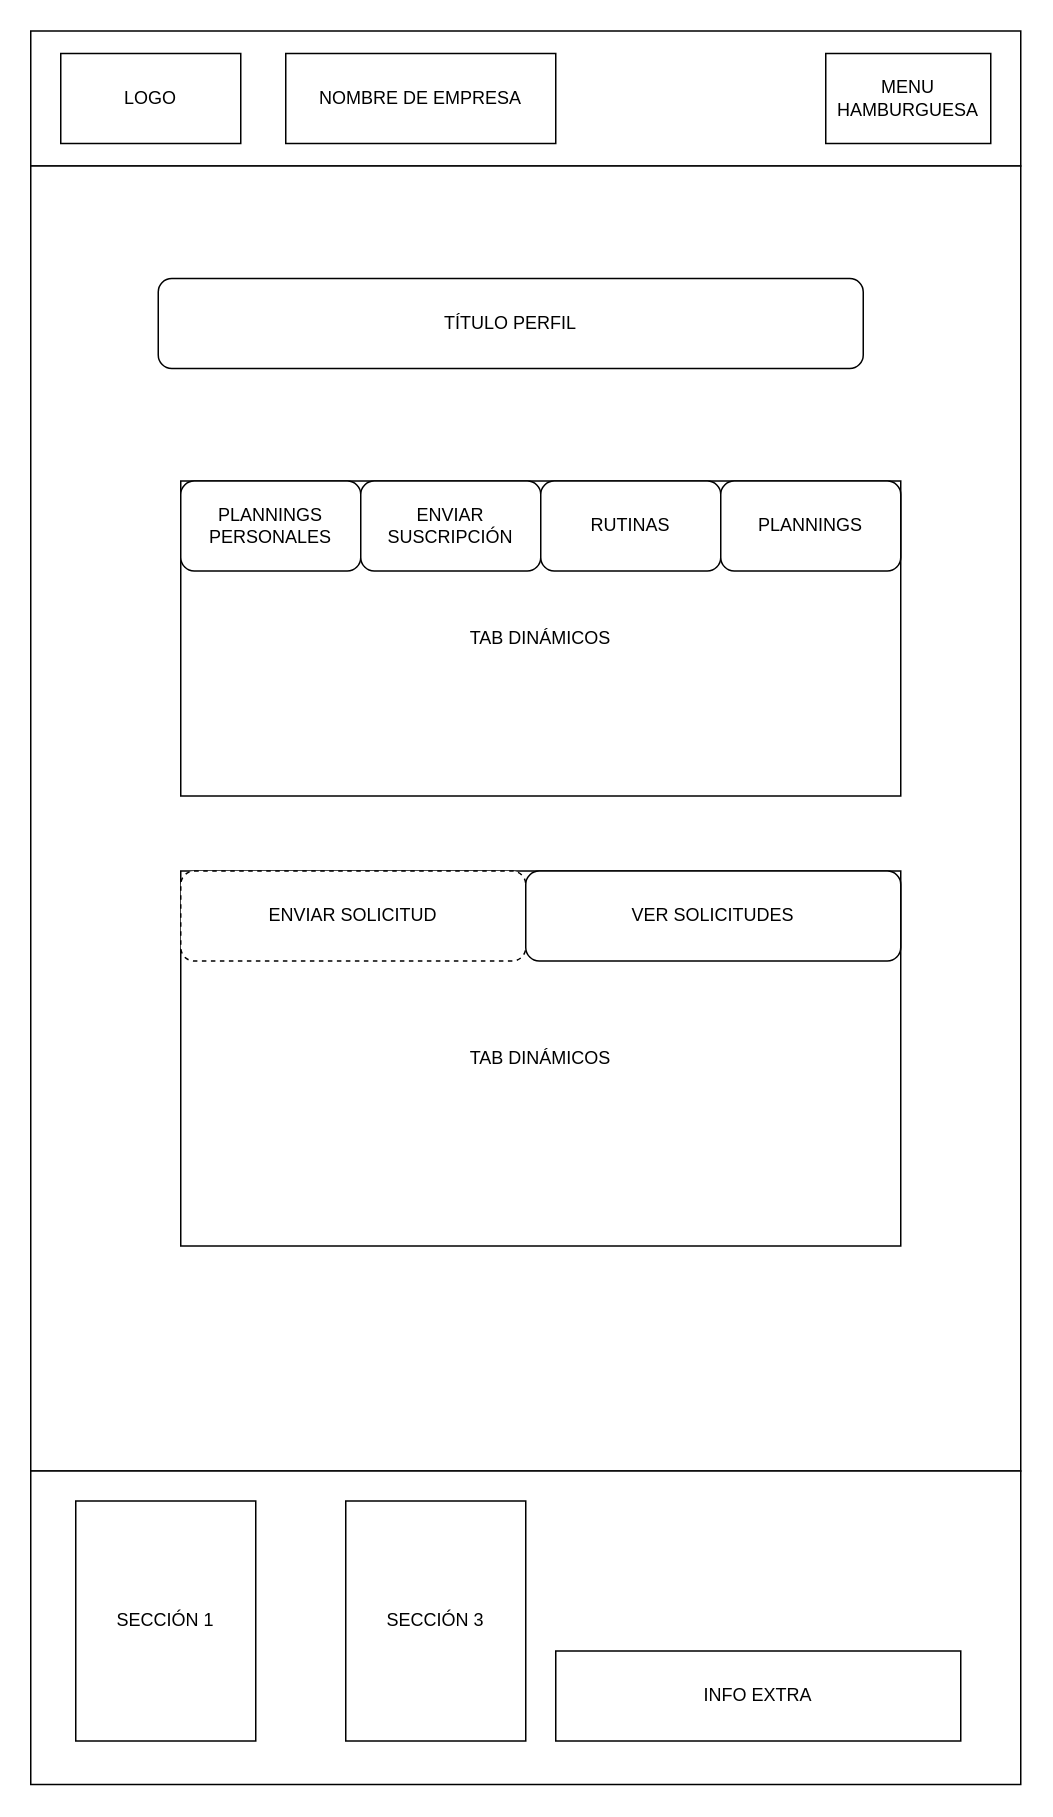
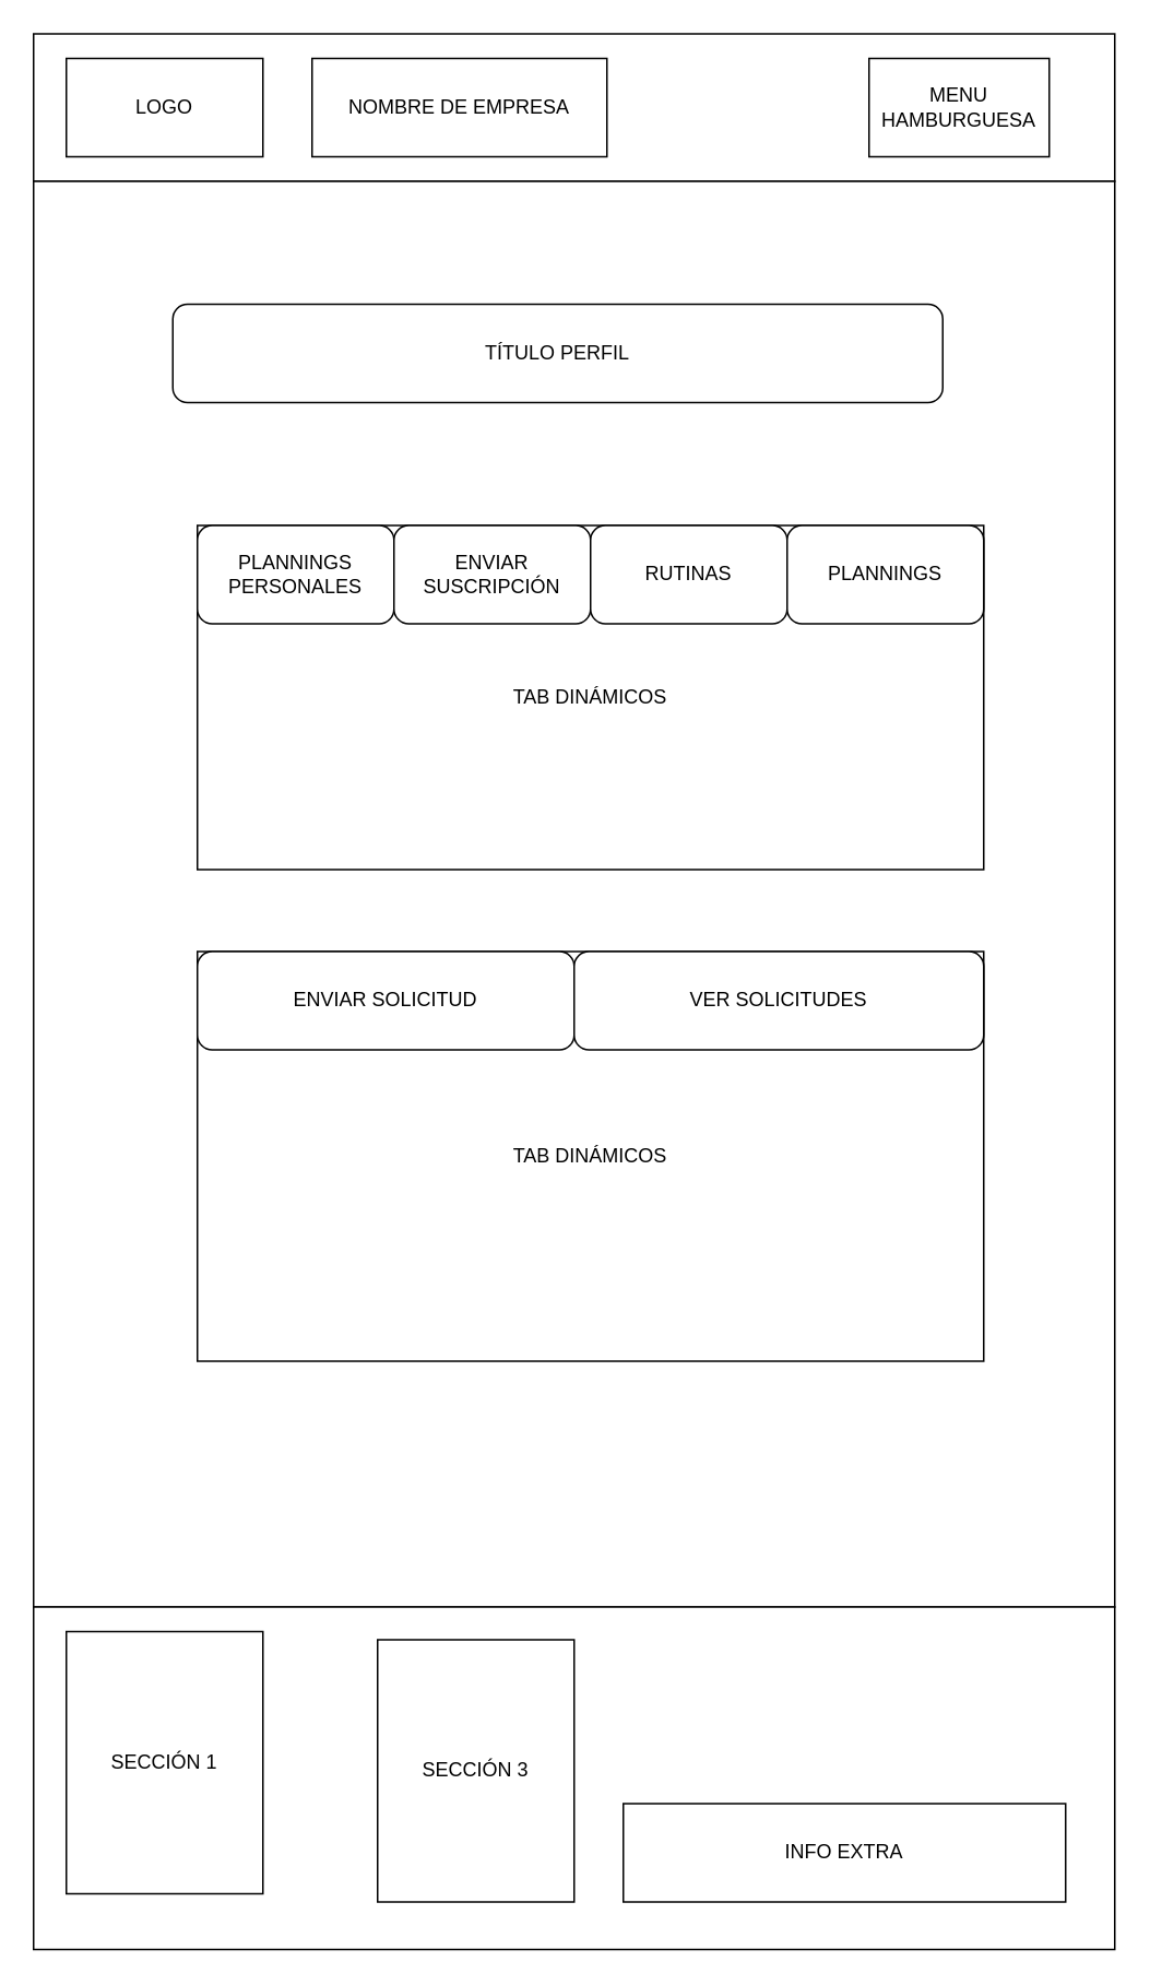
  <mxCell id="0" />
  <mxCell id="1" parent="0" />
  <mxCell id="2" value="" style="rounded=0;whiteSpace=wrap;html=1;" vertex="1" parent="1"><mxGeometry width="660" height="90" as="geometry" x="20" y="20" /></mxCell>
  <mxCell id="3" value="" style="rounded=0;whiteSpace=wrap;html=1;" vertex="1" parent="1"><mxGeometry y="110" width="660" height="870" as="geometry" x="20" /></mxCell>
  <mxCell id="4" value="" style="rounded=0;whiteSpace=wrap;html=1;" vertex="1" parent="1"><mxGeometry y="980" width="660" height="209" as="geometry" x="20" /></mxCell>
  <mxCell id="5" value="LOGO" style="rounded=0;whiteSpace=wrap;html=1;" vertex="1" parent="1"><mxGeometry x="40" y="35" width="120" height="60" as="geometry" /></mxCell>
- <mxCell id="6" value="MENU HAMBURGUESA" style="rounded=0;whiteSpace=wrap;html=1;" vertex="1" parent="1"><mxGeometry x="550" y="35" width="110" height="60" as="geometry" /></mxCell>
- <mxCell id="7" value="SECCIÓN 1" style="rounded=0;whiteSpace=wrap;html=1;" vertex="1" parent="1"><mxGeometry x="50" y="1000" width="120" height="160" as="geometry" /></mxCell>
+ <mxCell id="6" value="MENU HAMBURGUESA" style="rounded=0;whiteSpace=wrap;html=1;" vertex="1" parent="1"><mxGeometry x="530" y="35" width="110" height="60" as="geometry" /></mxCell>
+ <mxCell id="7" value="SECCIÓN 1" style="rounded=0;whiteSpace=wrap;html=1;" vertex="1" parent="1"><mxGeometry x="40" y="995" width="120" height="160" as="geometry" /></mxCell>
  <mxCell id="8" value="SECCIÓN 3" style="rounded=0;whiteSpace=wrap;html=1;" vertex="1" parent="1"><mxGeometry x="230" y="1000" width="120" height="160" as="geometry" /></mxCell>
- <mxCell id="9" value="INFO EXTRA" style="rounded=0;whiteSpace=wrap;html=1;" vertex="1" parent="1"><mxGeometry x="370" y="1100" width="270" height="60" as="geometry" /></mxCell>
+ <mxCell id="9" value="INFO EXTRA" style="rounded=0;whiteSpace=wrap;html=1;" vertex="1" parent="1"><mxGeometry x="380" y="1100" width="270" height="60" as="geometry" /></mxCell>
  <mxCell id="10" value="TÍTULO PERFIL" style="rounded=1;whiteSpace=wrap;html=1;" vertex="1" parent="1"><mxGeometry x="105" y="185" width="470" height="60" as="geometry" /></mxCell>
  <mxCell id="11" value="NOMBRE DE EMPRESA" style="rounded=0;whiteSpace=wrap;html=1;" vertex="1" parent="1"><mxGeometry x="190" y="35" width="180" height="60" as="geometry" /></mxCell>
  <mxCell id="12" value="TAB DINÁMICOS" style="rounded=0;whiteSpace=wrap;html=1;" vertex="1" parent="1"><mxGeometry x="120" y="320" width="480" height="210" as="geometry" /></mxCell>
  <mxCell id="13" value="PLANNINGS PERSONALES" style="rounded=1;whiteSpace=wrap;html=1;" vertex="1" parent="1"><mxGeometry x="120" y="320" width="120" height="60" as="geometry" /></mxCell>
  <mxCell id="14" value="ENVIAR SUSCRIPCIÓN" style="rounded=1;whiteSpace=wrap;html=1;" vertex="1" parent="1"><mxGeometry x="240" y="320" width="120" height="60" as="geometry" /></mxCell>
  <mxCell id="15" value="RUTINAS" style="rounded=1;whiteSpace=wrap;html=1;" vertex="1" parent="1"><mxGeometry x="360" y="320" width="120" height="60" as="geometry" /></mxCell>
  <mxCell id="16" value="PLANNINGS" style="rounded=1;whiteSpace=wrap;html=1;" vertex="1" parent="1"><mxGeometry x="480" y="320" width="120" height="60" as="geometry" /></mxCell>
  <mxCell id="17" value="TAB DINÁMICOS" style="rounded=0;whiteSpace=wrap;html=1;" vertex="1" parent="1"><mxGeometry x="120" y="580" width="480" height="250" as="geometry" /></mxCell>
- <mxCell id="18" value="ENVIAR SOLICITUD" style="rounded=1;whiteSpace=wrap;html=1;dashed=1;" vertex="1" parent="1"><mxGeometry x="120" y="580" width="230" height="60" as="geometry" /></mxCell>
+ <mxCell id="18" value="ENVIAR SOLICITUD" style="rounded=1;whiteSpace=wrap;html=1;" vertex="1" parent="1"><mxGeometry x="120" y="580" width="230" height="60" as="geometry" /></mxCell>
  <mxCell id="19" value="VER SOLICITUDES" style="rounded=1;whiteSpace=wrap;html=1;" vertex="1" parent="1"><mxGeometry x="350" y="580" width="250" height="60" as="geometry" /></mxCell>
